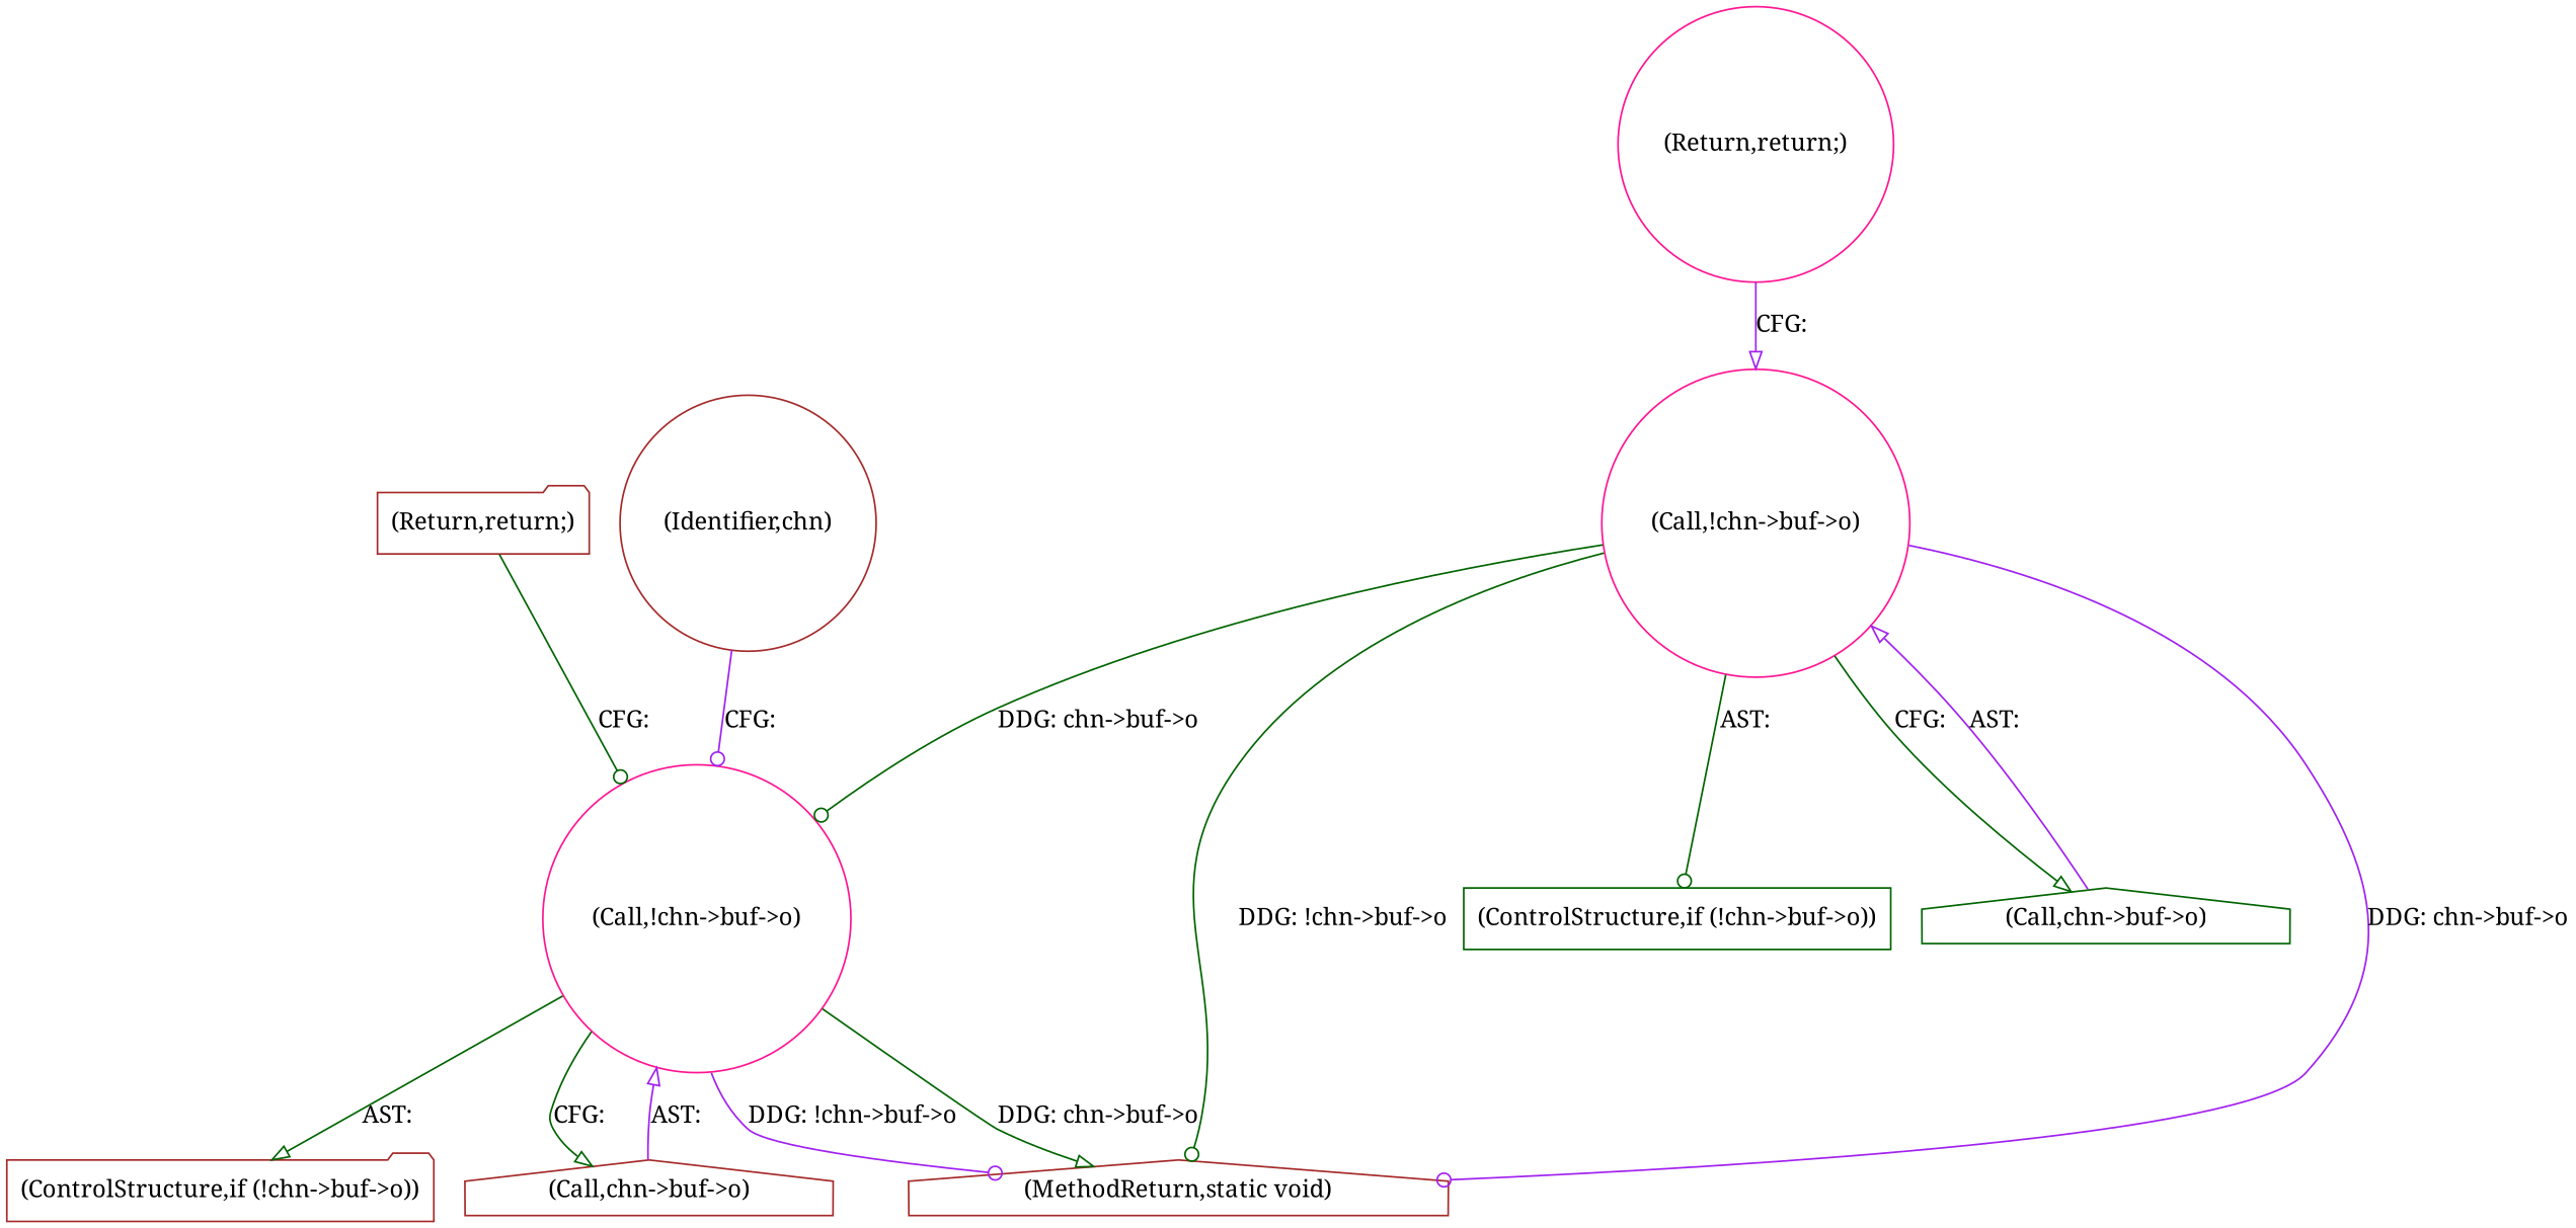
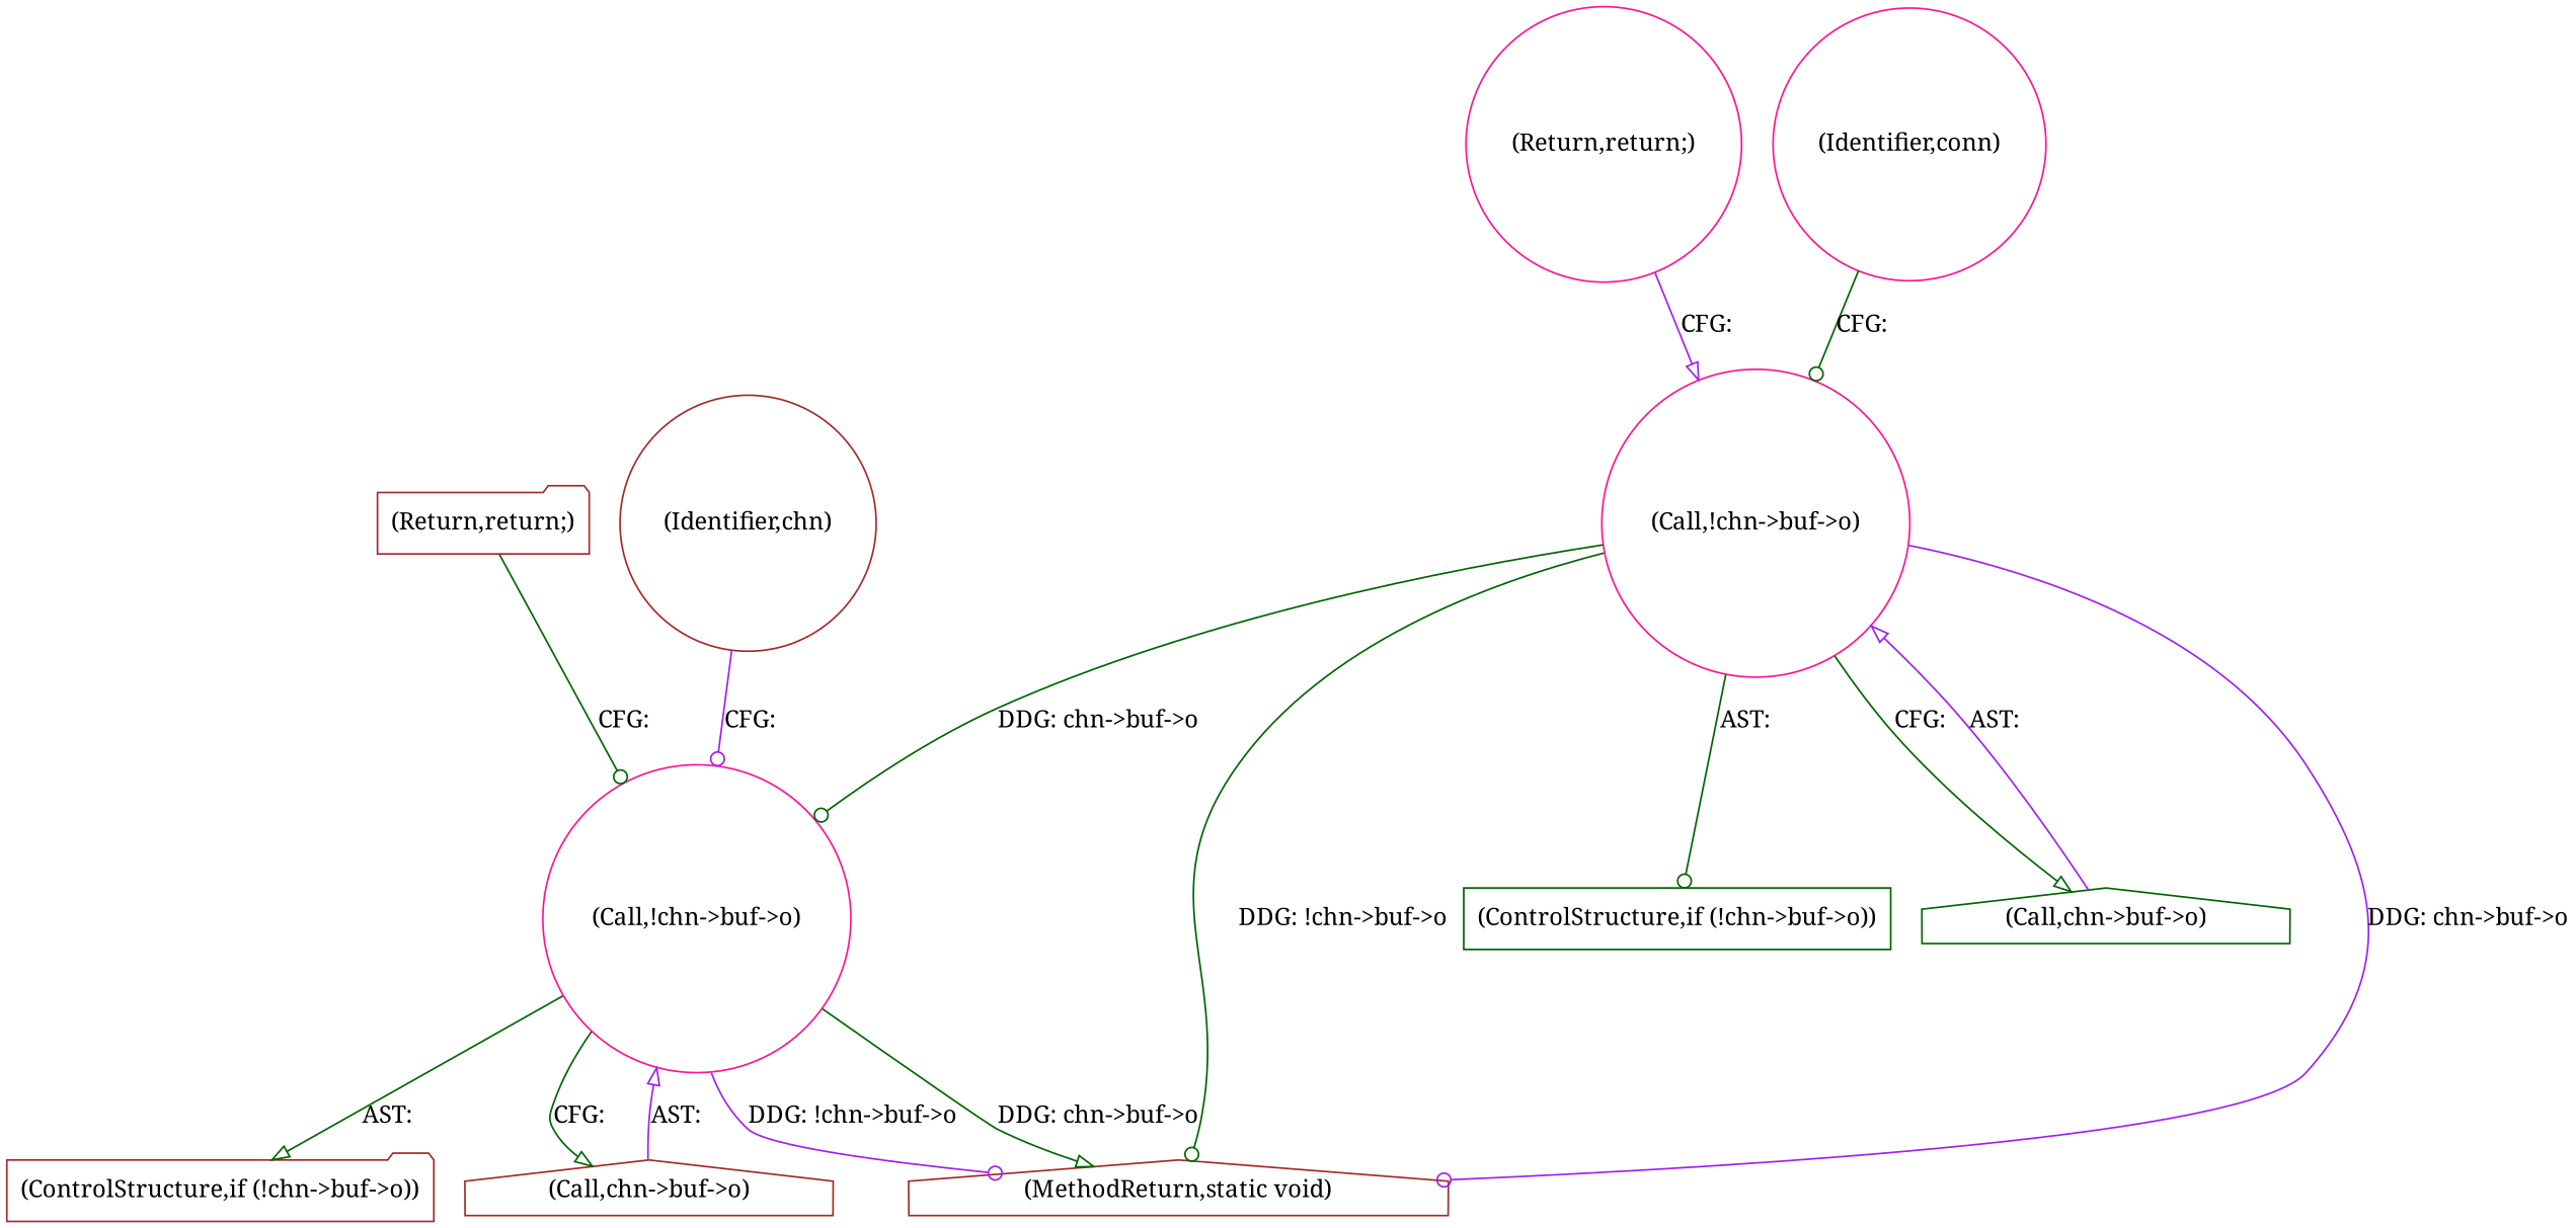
  digraph {
    fontname="Noto Serif"
    node [color=brown shape=circle fontname="Noto Serif"]
    edge [color=darkgreen arrowhead=odot fontname="Noto Serif"]
    n1 [label="(Call,!chn->buf->o)" color=deeppink]
    n2 [label="(Call,!chn->buf->o)" color=deeppink]
    n3 [label="(MethodReturn,static void)" shape=house]
    n4 [label="(ControlStructure,if (!chn->buf->o))" color=darkgreen shape=box]
    n5 [label="(Call,chn->buf->o)" color=darkgreen shape=house]
    n6 [label="(ControlStructure,if (!chn->buf->o))" shape=folder]
    n7 [label="(Call,chn->buf->o)" shape=house]
    n8 [label="(Return,return;)" shape=folder]
    n9 [label="(Return,return;)" color=deeppink]
    n10 [label="(Identifier,chn)"]
+   n11 [label="(Identifier,conn)" color=deeppink]
    n1 -> n2 [label="DDG: chn->buf->o"]
    n1 -> n3 [label="DDG: chn->buf->o" color=purple]
    n1 -> n3 [label="DDG: !chn->buf->o"]
    n1 -> n4 [label="AST: "]
    n1 -> n5 [label="CFG: " arrowhead=onormal]
    n2 -> n3 [label="DDG: !chn->buf->o" color=purple]
    n2 -> n3 [label="DDG: chn->buf->o" arrowhead=onormal]
    n2 -> n6 [label="AST: " arrowhead=onormal]
    n2 -> n7 [label="CFG: " arrowhead=onormal]
    n5 -> n1 [label="AST: " color=purple arrowhead=onormal]
    n7 -> n2 [label="AST: " color=purple arrowhead=onormal]
    n8 -> n2 [label="CFG: "]
    n9 -> n1 [label="CFG: " color=purple arrowhead=onormal]
    n10 -> n2 [label="CFG: " color=purple]
+   n11 -> n1 [label="CFG: "]
  }
